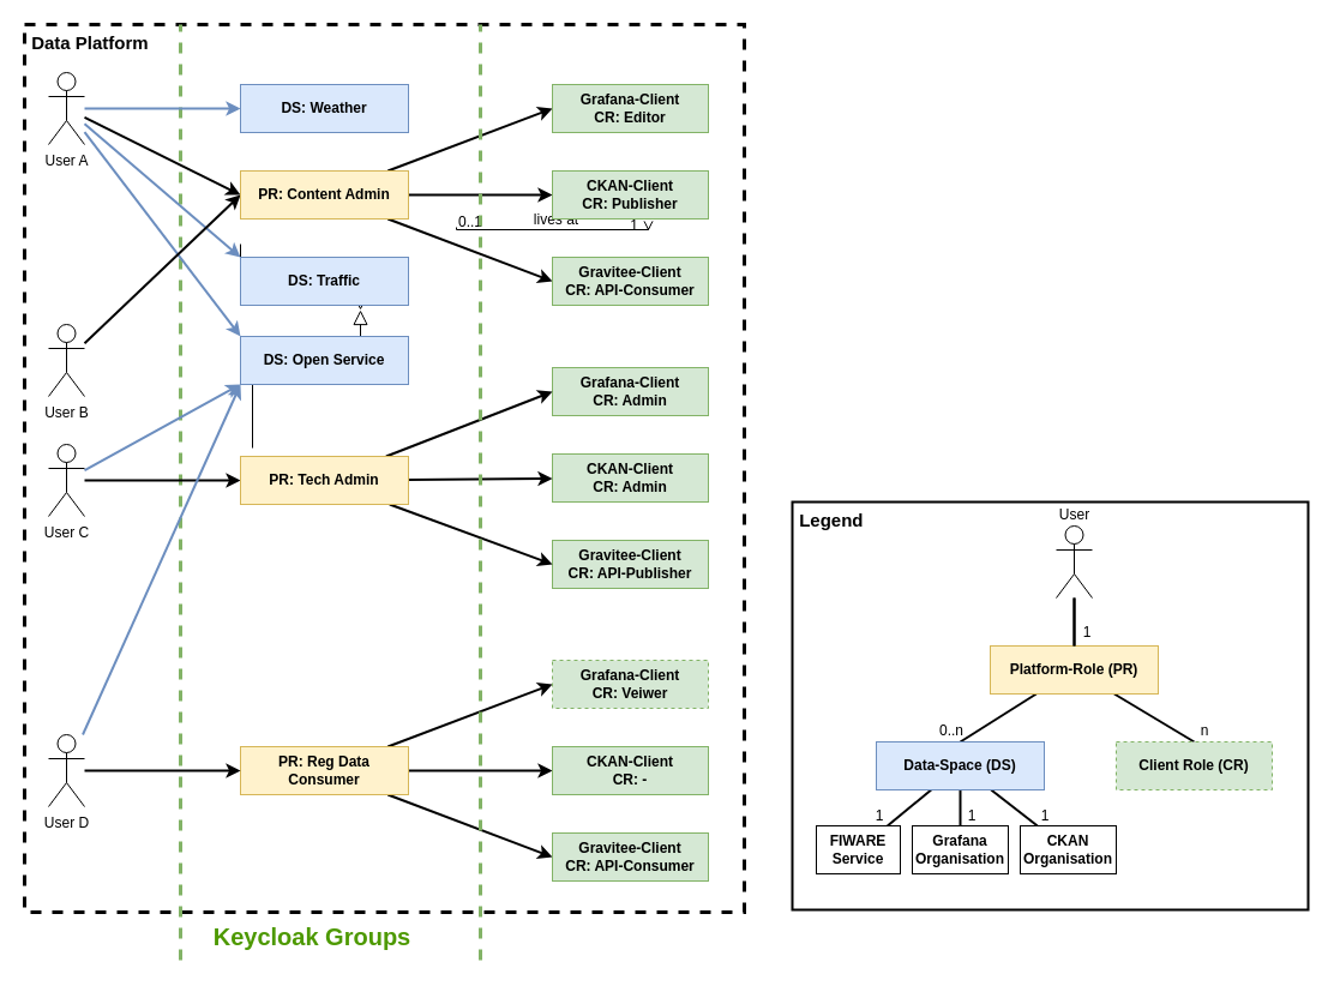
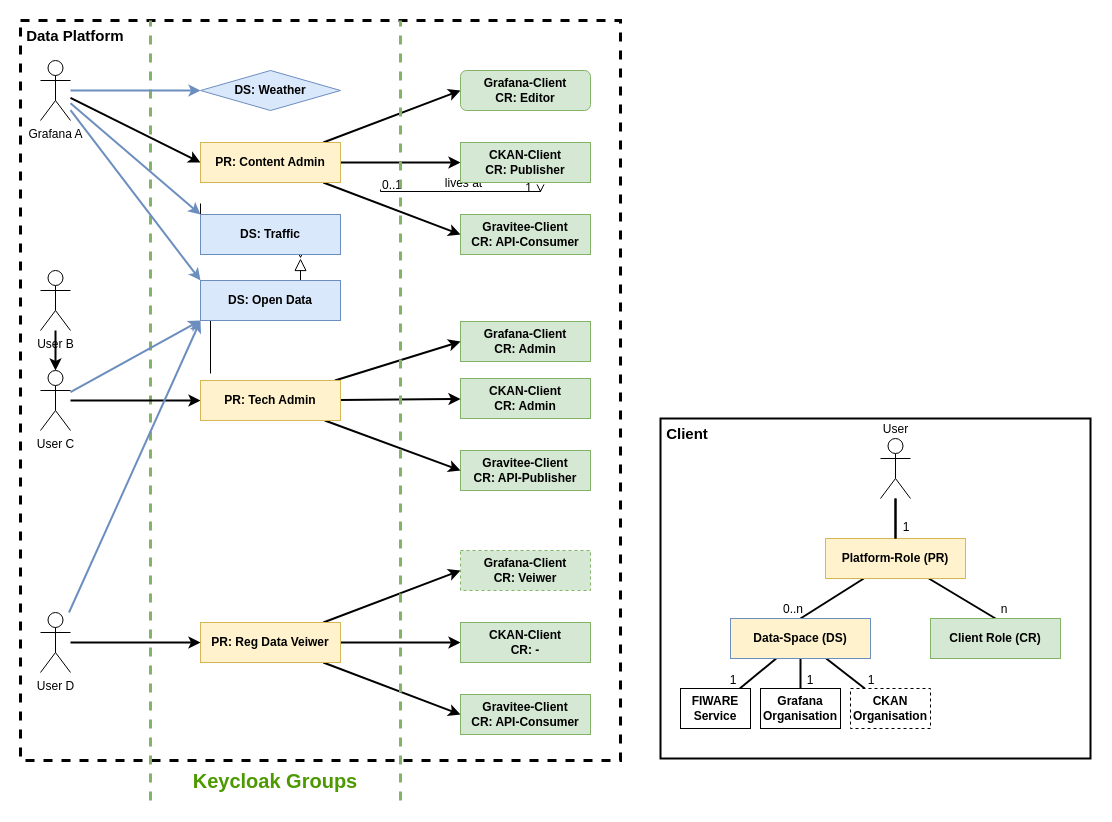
  <mxCell id="0" />
  <mxCell id="1" parent="0" />
  <mxCell id="2" value="&amp;nbsp;Data Platform" style="rounded=0;whiteSpace=wrap;html=1;align=left;fillColor=none;dashed=1;strokeWidth=3;verticalAlign=top;fontSize=15;fontStyle=1" vertex="1" parent="1"><mxGeometry x="20" y="20" width="600" height="740" as="geometry" /></mxCell>
  <mxCell id="3" value="" style="endArrow=none;dashed=1;html=1;strokeWidth=3;labelBackgroundColor=#3333FF;fontSize=20;fillColor=#d5e8d4;strokeColor=#82b366;" edge="1" parent="1"><mxGeometry width="50" height="50" relative="1" as="geometry"><mxPoint x="150" y="800" as="sourcePoint" /><mxPoint x="150" y="20" as="targetPoint" /></mxGeometry></mxCell>
  <mxCell id="4" value="" style="endArrow=block;endSize=10;endFill=0;shadow=0;strokeWidth=1;rounded=0;edgeStyle=elbowEdgeStyle;elbow=vertical;" parent="1" edge="1"><mxGeometry width="160" relative="1" as="geometry"><mxPoint x="200" y="203" as="sourcePoint" /><mxPoint x="300" y="258" as="targetPoint" /></mxGeometry></mxCell>
  <mxCell id="5" value="" style="endArrow=block;endSize=10;endFill=0;shadow=0;strokeWidth=1;rounded=0;edgeStyle=elbowEdgeStyle;elbow=vertical;" parent="1" edge="1"><mxGeometry width="160" relative="1" as="geometry"><mxPoint x="210" y="373" as="sourcePoint" /><mxPoint x="300" y="258" as="targetPoint" /></mxGeometry></mxCell>
  <mxCell id="6" value="" style="endArrow=open;shadow=0;strokeWidth=1;rounded=0;endFill=1;edgeStyle=elbowEdgeStyle;elbow=vertical;" parent="1" edge="1"><mxGeometry x="0.5" y="41" relative="1" as="geometry"><mxPoint x="380" y="189" as="sourcePoint" /><mxPoint x="540" y="192" as="targetPoint" /><mxPoint x="-40" y="32" as="offset" /></mxGeometry></mxCell>
  <mxCell id="7" value="0..1" style="resizable=0;align=left;verticalAlign=bottom;labelBackgroundColor=none;fontSize=12;" parent="6" connectable="0" vertex="1"><mxGeometry x="-1" relative="1" as="geometry"><mxPoint y="4" as="offset" /></mxGeometry></mxCell>
  <mxCell id="8" value="1" style="resizable=0;align=right;verticalAlign=bottom;labelBackgroundColor=none;fontSize=12;" parent="6" connectable="0" vertex="1"><mxGeometry x="1" relative="1" as="geometry"><mxPoint x="-7" y="4" as="offset" /></mxGeometry></mxCell>
  <mxCell id="9" value="lives at" style="text;html=1;resizable=0;points=[];;align=center;verticalAlign=middle;labelBackgroundColor=none;rounded=0;shadow=0;strokeWidth=1;fontSize=12;" parent="6" vertex="1" connectable="0"><mxGeometry x="0.5" y="49" relative="1" as="geometry"><mxPoint x="-38" y="40" as="offset" /></mxGeometry></mxCell>
  <mxCell id="10" style="rounded=0;orthogonalLoop=1;jettySize=auto;html=1;entryX=0;entryY=0.5;entryDx=0;entryDy=0;strokeWidth=2;" edge="1" parent="1" source="14" target="26"><mxGeometry relative="1" as="geometry" /></mxCell>
  <mxCell id="11" style="edgeStyle=none;rounded=0;orthogonalLoop=1;jettySize=auto;html=1;labelBackgroundColor=#3333FF;fillColor=#dae8fc;strokeColor=#6c8ebf;strokeWidth=2;" edge="1" parent="1" source="14" target="20"><mxGeometry relative="1" as="geometry" /></mxCell>
  <mxCell id="12" style="edgeStyle=none;rounded=0;orthogonalLoop=1;jettySize=auto;html=1;entryX=0;entryY=0;entryDx=0;entryDy=0;labelBackgroundColor=#3333FF;fillColor=#dae8fc;strokeColor=#6c8ebf;strokeWidth=2;" edge="1" parent="1" source="14" target="21"><mxGeometry relative="1" as="geometry" /></mxCell>
  <mxCell id="13" style="edgeStyle=none;rounded=0;orthogonalLoop=1;jettySize=auto;html=1;entryX=0;entryY=0;entryDx=0;entryDy=0;labelBackgroundColor=#3333FF;fillColor=#dae8fc;strokeColor=#6c8ebf;strokeWidth=2;" edge="1" parent="1" source="14" target="22"><mxGeometry relative="1" as="geometry" /></mxCell>
- <mxCell id="14" value="User A" style="shape=umlActor;verticalLabelPosition=bottom;verticalAlign=top;html=1;outlineConnect=0;" vertex="1" parent="1"><mxGeometry x="40" y="60" width="30" height="60" as="geometry" /></mxCell>
- <mxCell id="15" style="edgeStyle=none;rounded=0;orthogonalLoop=1;jettySize=auto;html=1;entryX=0;entryY=0.5;entryDx=0;entryDy=0;labelBackgroundColor=#3333FF;strokeWidth=2;" edge="1" parent="1" source="16" target="26"><mxGeometry relative="1" as="geometry" /></mxCell>
+ <mxCell id="14" value="Grafana A" style="shape=umlActor;verticalLabelPosition=bottom;verticalAlign=top;html=1;outlineConnect=0;" vertex="1" parent="1"><mxGeometry x="40" y="60" width="30" height="60" as="geometry" /></mxCell>
+ <mxCell id="15" style="edgeStyle=none;rounded=0;orthogonalLoop=1;jettySize=auto;html=1;labelBackgroundColor=#3333FF;strokeWidth=2;" edge="1" parent="1" source="16" target="19"><mxGeometry relative="1" as="geometry" /></mxCell>
  <mxCell id="16" value="User B" style="shape=umlActor;verticalLabelPosition=bottom;verticalAlign=top;html=1;outlineConnect=0;" vertex="1" parent="1"><mxGeometry x="40" y="270" width="30" height="60" as="geometry" /></mxCell>
  <mxCell id="17" style="edgeStyle=none;rounded=0;orthogonalLoop=1;jettySize=auto;html=1;labelBackgroundColor=#3333FF;strokeWidth=2;fillColor=#dae8fc;strokeColor=#6c8ebf;entryX=0;entryY=1;entryDx=0;entryDy=0;" edge="1" parent="1" source="19" target="22"><mxGeometry relative="1" as="geometry" /></mxCell>
  <mxCell id="18" style="edgeStyle=none;rounded=0;orthogonalLoop=1;jettySize=auto;html=1;labelBackgroundColor=#3333FF;strokeWidth=2;" edge="1" parent="1" source="19" target="40"><mxGeometry relative="1" as="geometry" /></mxCell>
  <mxCell id="19" value="User C" style="shape=umlActor;verticalLabelPosition=bottom;verticalAlign=top;html=1;outlineConnect=0;" vertex="1" parent="1"><mxGeometry x="40" y="370" width="30" height="60" as="geometry" /></mxCell>
- <mxCell id="20" value="DS: Weather" style="rounded=0;whiteSpace=wrap;html=1;fillColor=#dae8fc;strokeColor=#6c8ebf;fontStyle=1" vertex="1" parent="1"><mxGeometry x="200" y="70" width="140" height="40" as="geometry" /></mxCell>
+ <mxCell id="20" value="DS: Weather" style="rhombus;whiteSpace=wrap;html=1;fillColor=#dae8fc;strokeColor=#6c8ebf;fontStyle=1;" vertex="1" parent="1"><mxGeometry x="200" y="70" width="140" height="40" as="geometry" /></mxCell>
  <mxCell id="21" value="DS: Traffic" style="rounded=0;whiteSpace=wrap;html=1;fillColor=#dae8fc;strokeColor=#6c8ebf;fontStyle=1" vertex="1" parent="1"><mxGeometry x="200" y="214" width="140" height="40" as="geometry" /></mxCell>
- <mxCell id="22" value="DS: Open Service" style="rounded=0;whiteSpace=wrap;html=1;fillColor=#dae8fc;strokeColor=#6c8ebf;fontStyle=1" vertex="1" parent="1"><mxGeometry x="200" y="280" width="140" height="40" as="geometry" /></mxCell>
+ <mxCell id="22" value="DS: Open Data" style="rounded=0;whiteSpace=wrap;html=1;fillColor=#dae8fc;strokeColor=#6c8ebf;fontStyle=1" vertex="1" parent="1"><mxGeometry x="200" y="280" width="140" height="40" as="geometry" /></mxCell>
  <mxCell id="23" style="edgeStyle=none;rounded=0;orthogonalLoop=1;jettySize=auto;html=1;entryX=0;entryY=0.5;entryDx=0;entryDy=0;labelBackgroundColor=#3333FF;strokeWidth=2;" edge="1" parent="1" source="26" target="27"><mxGeometry relative="1" as="geometry" /></mxCell>
  <mxCell id="24" style="edgeStyle=none;rounded=0;orthogonalLoop=1;jettySize=auto;html=1;labelBackgroundColor=#3333FF;strokeWidth=2;" edge="1" parent="1" source="26" target="28"><mxGeometry relative="1" as="geometry" /></mxCell>
  <mxCell id="25" style="edgeStyle=none;rounded=0;orthogonalLoop=1;jettySize=auto;html=1;entryX=0;entryY=0.5;entryDx=0;entryDy=0;labelBackgroundColor=#3333FF;strokeWidth=2;" edge="1" parent="1" source="26" target="29"><mxGeometry relative="1" as="geometry" /></mxCell>
  <mxCell id="26" value="PR: Content Admin" style="rounded=0;whiteSpace=wrap;html=1;fillColor=#fff2cc;strokeColor=#d6b656;fontStyle=1" vertex="1" parent="1"><mxGeometry x="200" y="142" width="140" height="40" as="geometry" /></mxCell>
- <mxCell id="27" value="Grafana-Client&lt;br&gt;&lt;div style=&quot;&quot;&gt;&lt;span&gt;CR: Editor&lt;/span&gt;&lt;/div&gt;" style="rounded=0;whiteSpace=wrap;html=1;fillColor=#d5e8d4;strokeColor=#82b366;align=center;fontStyle=1" vertex="1" parent="1"><mxGeometry x="460" y="70" width="130" height="40" as="geometry" /></mxCell>
+ <mxCell id="27" value="Grafana-Client&lt;br&gt;&lt;div style=&quot;&quot;&gt;&lt;span&gt;CR: Editor&lt;/span&gt;&lt;/div&gt;" style="whiteSpace=wrap;html=1;fillColor=#d5e8d4;strokeColor=#82b366;align=center;fontStyle=1;rounded=1;" vertex="1" parent="1"><mxGeometry x="460" y="70" width="130" height="40" as="geometry" /></mxCell>
  <mxCell id="28" value="CKAN-Client&lt;br&gt;&lt;div&gt;&lt;span&gt;CR: Publisher&lt;/span&gt;&lt;/div&gt;" style="rounded=0;whiteSpace=wrap;html=1;fillColor=#d5e8d4;strokeColor=#82b366;align=center;fontStyle=1" vertex="1" parent="1"><mxGeometry x="460" y="142" width="130" height="40" as="geometry" /></mxCell>
  <mxCell id="29" value="Gravitee-Client&lt;br&gt;&lt;div&gt;&lt;span&gt;CR: API-Consumer&lt;/span&gt;&lt;/div&gt;" style="rounded=0;whiteSpace=wrap;html=1;fillColor=#d5e8d4;strokeColor=#82b366;align=center;fontStyle=1" vertex="1" parent="1"><mxGeometry x="460" y="214" width="130" height="40" as="geometry" /></mxCell>
  <mxCell id="30" style="edgeStyle=none;rounded=0;orthogonalLoop=1;jettySize=auto;html=1;labelBackgroundColor=#3333FF;strokeWidth=2;entryX=0;entryY=0.5;entryDx=0;entryDy=0;" edge="1" parent="1" source="33" target="41"><mxGeometry relative="1" as="geometry" /></mxCell>
  <mxCell id="31" style="edgeStyle=none;rounded=0;orthogonalLoop=1;jettySize=auto;html=1;labelBackgroundColor=#3333FF;strokeWidth=2;" edge="1" parent="1" source="33" target="42"><mxGeometry relative="1" as="geometry" /></mxCell>
  <mxCell id="32" style="edgeStyle=none;rounded=0;orthogonalLoop=1;jettySize=auto;html=1;labelBackgroundColor=#3333FF;strokeWidth=2;entryX=0;entryY=0.5;entryDx=0;entryDy=0;" edge="1" parent="1" source="33" target="43"><mxGeometry relative="1" as="geometry" /></mxCell>
- <mxCell id="33" value="PR: Reg Data Consumer" style="rounded=0;whiteSpace=wrap;html=1;fillColor=#fff2cc;strokeColor=#d6b656;fontStyle=1" vertex="1" parent="1"><mxGeometry x="200" y="622" width="140" height="40" as="geometry" /></mxCell>
- <mxCell id="34" value="Grafana-Client&lt;br&gt;&lt;div&gt;&lt;span&gt;CR: Admin&lt;/span&gt;&lt;/div&gt;" style="rounded=0;whiteSpace=wrap;html=1;fillColor=#d5e8d4;strokeColor=#82b366;align=center;fontStyle=1" vertex="1" parent="1"><mxGeometry x="460" y="306" width="130" height="40" as="geometry" /></mxCell>
+ <mxCell id="33" value="PR: Reg Data Veiwer" style="rounded=0;whiteSpace=wrap;html=1;fillColor=#fff2cc;strokeColor=#d6b656;fontStyle=1" vertex="1" parent="1"><mxGeometry x="200" y="622" width="140" height="40" as="geometry" /></mxCell>
+ <mxCell id="34" value="Grafana-Client&lt;br&gt;&lt;div&gt;&lt;span&gt;CR: Admin&lt;/span&gt;&lt;/div&gt;" style="rounded=0;whiteSpace=wrap;html=1;fillColor=#d5e8d4;strokeColor=#82b366;align=center;fontStyle=1" vertex="1" parent="1"><mxGeometry x="460" y="321" width="130" height="40" as="geometry" /></mxCell>
  <mxCell id="35" value="CKAN-Client&lt;br&gt;&lt;div&gt;&lt;span&gt;CR: Admin&lt;/span&gt;&lt;/div&gt;" style="rounded=0;whiteSpace=wrap;html=1;fillColor=#d5e8d4;strokeColor=#82b366;align=center;fontStyle=1" vertex="1" parent="1"><mxGeometry x="460" y="378" width="130" height="40" as="geometry" /></mxCell>
  <mxCell id="36" value="Gravitee-Client&lt;br&gt;&lt;div&gt;&lt;span&gt;CR: API-Publisher&lt;/span&gt;&lt;/div&gt;" style="rounded=0;whiteSpace=wrap;html=1;fillColor=#d5e8d4;strokeColor=#82b366;align=center;fontStyle=1" vertex="1" parent="1"><mxGeometry x="460" y="450" width="130" height="40" as="geometry" /></mxCell>
  <mxCell id="37" style="edgeStyle=none;rounded=0;orthogonalLoop=1;jettySize=auto;html=1;labelBackgroundColor=#3333FF;strokeWidth=2;entryX=0;entryY=0.5;entryDx=0;entryDy=0;" edge="1" parent="1" source="40" target="34"><mxGeometry relative="1" as="geometry" /></mxCell>
  <mxCell id="38" style="edgeStyle=none;rounded=0;orthogonalLoop=1;jettySize=auto;html=1;labelBackgroundColor=#3333FF;strokeWidth=2;" edge="1" parent="1" source="40" target="35"><mxGeometry relative="1" as="geometry" /></mxCell>
  <mxCell id="39" style="edgeStyle=none;rounded=0;orthogonalLoop=1;jettySize=auto;html=1;labelBackgroundColor=#3333FF;strokeWidth=2;entryX=0;entryY=0.5;entryDx=0;entryDy=0;" edge="1" parent="1" source="40" target="36"><mxGeometry relative="1" as="geometry" /></mxCell>
  <mxCell id="40" value="PR: Tech Admin" style="rounded=0;whiteSpace=wrap;html=1;fillColor=#fff2cc;strokeColor=#d6b656;fontStyle=1" vertex="1" parent="1"><mxGeometry x="200" y="380" width="140" height="40" as="geometry" /></mxCell>
  <mxCell id="41" value="Grafana-Client&lt;br&gt;&lt;div&gt;&lt;span&gt;CR: Veiwer&lt;/span&gt;&lt;/div&gt;" style="rounded=0;whiteSpace=wrap;html=1;fillColor=#d5e8d4;strokeColor=#82b366;align=center;fontStyle=1;dashed=1;" vertex="1" parent="1"><mxGeometry x="460" y="550" width="130" height="40" as="geometry" /></mxCell>
  <mxCell id="42" value="CKAN-Client&lt;br&gt;&lt;div&gt;&lt;span&gt;CR: -&lt;/span&gt;&lt;/div&gt;" style="rounded=0;whiteSpace=wrap;html=1;fillColor=#d5e8d4;strokeColor=#82b366;align=center;fontStyle=1" vertex="1" parent="1"><mxGeometry x="460" y="622" width="130" height="40" as="geometry" /></mxCell>
  <mxCell id="43" value="Gravitee-Client&lt;br&gt;&lt;div&gt;&lt;span&gt;CR: API-Consumer&lt;/span&gt;&lt;/div&gt;" style="rounded=0;whiteSpace=wrap;html=1;fillColor=#d5e8d4;strokeColor=#82b366;align=center;fontStyle=1" vertex="1" parent="1"><mxGeometry x="460" y="694" width="130" height="40" as="geometry" /></mxCell>
  <mxCell id="44" style="edgeStyle=none;rounded=0;orthogonalLoop=1;jettySize=auto;html=1;labelBackgroundColor=#3333FF;strokeWidth=2;" edge="1" parent="1" source="46" target="33"><mxGeometry relative="1" as="geometry" /></mxCell>
  <mxCell id="45" style="edgeStyle=none;rounded=0;orthogonalLoop=1;jettySize=auto;html=1;entryX=0;entryY=1;entryDx=0;entryDy=0;labelBackgroundColor=#3333FF;strokeWidth=2;fillColor=#dae8fc;strokeColor=#6c8ebf;" edge="1" parent="1" source="46" target="22"><mxGeometry relative="1" as="geometry" /></mxCell>
  <mxCell id="46" value="User D" style="shape=umlActor;verticalLabelPosition=bottom;verticalAlign=top;html=1;outlineConnect=0;" vertex="1" parent="1"><mxGeometry x="40" y="612" width="30" height="60" as="geometry" /></mxCell>
  <mxCell id="47" value="" style="endArrow=none;dashed=1;html=1;strokeWidth=3;labelBackgroundColor=#3333FF;fontSize=20;fillColor=#d5e8d4;strokeColor=#82b366;" edge="1" parent="1"><mxGeometry width="50" height="50" relative="1" as="geometry"><mxPoint x="400" y="800" as="sourcePoint" /><mxPoint x="400" y="20" as="targetPoint" /></mxGeometry></mxCell>
- <mxCell id="48" value="Keycloak Groups" style="text;html=1;align=center;verticalAlign=middle;whiteSpace=wrap;rounded=0;dashed=1;fontSize=20;fontStyle=1;fontColor=#4D9900;" vertex="1" parent="1"><mxGeometry x="165" y="770" width="190" height="20" as="geometry" /></mxCell>
- <mxCell id="49" value="&amp;nbsp;Legend" style="rounded=0;whiteSpace=wrap;html=1;align=left;fillColor=none;strokeWidth=2;verticalAlign=top;fontSize=15;fontStyle=1" vertex="1" parent="1"><mxGeometry x="660" y="418" width="430" height="340" as="geometry" /></mxCell>
+ <mxCell id="48" value="Keycloak Groups" style="text;html=1;align=center;verticalAlign=middle;whiteSpace=wrap;rounded=0;dashed=1;fontSize=20;fontStyle=1;fontColor=#4D9900;" vertex="1" parent="1"><mxGeometry x="180" y="770" width="190" height="20" as="geometry" /></mxCell>
+ <mxCell id="49" value="&amp;nbsp;Client" style="rounded=0;whiteSpace=wrap;html=1;align=left;fillColor=none;strokeWidth=2;verticalAlign=top;fontSize=15;fontStyle=1" vertex="1" parent="1"><mxGeometry x="660" y="418" width="430" height="340" as="geometry" /></mxCell>
  <mxCell id="50" style="edgeStyle=none;rounded=0;orthogonalLoop=1;jettySize=auto;html=1;entryX=0.5;entryY=0;entryDx=0;entryDy=0;labelBackgroundColor=#3333FF;strokeWidth=2;fontSize=20;fontColor=#4D9900;endArrow=none;endFill=0;" edge="1" parent="1" source="52" target="57"><mxGeometry relative="1" as="geometry" /></mxCell>
  <mxCell id="51" style="edgeStyle=none;rounded=0;orthogonalLoop=1;jettySize=auto;html=1;entryX=0.5;entryY=0;entryDx=0;entryDy=0;labelBackgroundColor=#3333FF;strokeWidth=2;fontSize=20;fontColor=#4D9900;endFill=0;endArrow=none;" edge="1" parent="1" source="52" target="53"><mxGeometry relative="1" as="geometry" /></mxCell>
  <mxCell id="52" value="Platform-Role (PR)" style="rounded=0;whiteSpace=wrap;html=1;fillColor=#fff2cc;strokeColor=#d6b656;fontStyle=1" vertex="1" parent="1"><mxGeometry x="825" y="538" width="140" height="40" as="geometry" /></mxCell>
- <mxCell id="53" value="Client Role (CR)" style="rounded=0;whiteSpace=wrap;html=1;fillColor=#d5e8d4;strokeColor=#82b366;align=center;fontStyle=1;dashed=1;" vertex="1" parent="1"><mxGeometry x="930" y="618" width="130" height="40" as="geometry" /></mxCell>
+ <mxCell id="53" value="Client Role (CR)" style="rounded=0;whiteSpace=wrap;html=1;fillColor=#d5e8d4;strokeColor=#82b366;align=center;fontStyle=1" vertex="1" parent="1"><mxGeometry x="930" y="618" width="130" height="40" as="geometry" /></mxCell>
  <mxCell id="54" style="edgeStyle=none;rounded=0;orthogonalLoop=1;jettySize=auto;html=1;labelBackgroundColor=#3333FF;endArrow=none;endFill=0;strokeWidth=2;fontSize=20;fontColor=#4D9900;" edge="1" parent="1" source="57" target="58"><mxGeometry relative="1" as="geometry" /></mxCell>
  <mxCell id="55" style="edgeStyle=none;rounded=0;orthogonalLoop=1;jettySize=auto;html=1;labelBackgroundColor=#3333FF;endArrow=none;endFill=0;strokeWidth=2;fontSize=20;fontColor=#4D9900;" edge="1" parent="1" source="57" target="59"><mxGeometry relative="1" as="geometry" /></mxCell>
  <mxCell id="56" style="edgeStyle=none;rounded=0;orthogonalLoop=1;jettySize=auto;html=1;labelBackgroundColor=#3333FF;endArrow=none;endFill=0;strokeWidth=2;fontSize=20;fontColor=#4D9900;" edge="1" parent="1" source="57" target="60"><mxGeometry relative="1" as="geometry" /></mxCell>
- <mxCell id="57" value="Data-Space (DS)" style="rounded=0;whiteSpace=wrap;html=1;fillColor=#dae8fc;strokeColor=#6c8ebf;fontStyle=1" vertex="1" parent="1"><mxGeometry x="730" y="618" width="140" height="40" as="geometry" /></mxCell>
+ <mxCell id="57" value="Data-Space (DS)" style="rounded=0;whiteSpace=wrap;html=1;fillColor=#fff2cc;strokeColor=#6c8ebf;fontStyle=1;" vertex="1" parent="1"><mxGeometry x="730" y="618" width="140" height="40" as="geometry" /></mxCell>
  <mxCell id="58" value="FIWARE Service" style="rounded=0;whiteSpace=wrap;html=1;fontStyle=1" vertex="1" parent="1"><mxGeometry x="680" y="688" width="70" height="40" as="geometry" /></mxCell>
  <mxCell id="59" value="Grafana Organisation" style="rounded=0;whiteSpace=wrap;html=1;fontStyle=1" vertex="1" parent="1"><mxGeometry x="760" y="688" width="80" height="40" as="geometry" /></mxCell>
- <mxCell id="60" value="CKAN Organisation" style="rounded=0;whiteSpace=wrap;html=1;fontStyle=1" vertex="1" parent="1"><mxGeometry x="850" y="688" width="80" height="40" as="geometry" /></mxCell>
+ <mxCell id="60" value="CKAN Organisation" style="rounded=0;whiteSpace=wrap;html=1;fontStyle=1;dashed=1;" vertex="1" parent="1"><mxGeometry x="850" y="688" width="80" height="40" as="geometry" /></mxCell>
  <mxCell id="61" value="&lt;font color=&quot;#000000&quot; style=&quot;font-size: 12px&quot;&gt;0..n&lt;/font&gt;" style="text;html=1;strokeColor=none;fillColor=none;align=center;verticalAlign=middle;whiteSpace=wrap;rounded=0;dashed=1;fontSize=20;fontColor=#4D9900;" vertex="1" parent="1"><mxGeometry x="778" y="595" width="30" height="20" as="geometry" /></mxCell>
  <mxCell id="62" value="&lt;font color=&quot;#000000&quot; style=&quot;font-size: 12px&quot;&gt;n&lt;/font&gt;" style="text;html=1;strokeColor=none;fillColor=none;align=center;verticalAlign=middle;whiteSpace=wrap;rounded=0;dashed=1;fontSize=20;fontColor=#4D9900;" vertex="1" parent="1"><mxGeometry x="989" y="595" width="30" height="20" as="geometry" /></mxCell>
  <mxCell id="63" value="&lt;font color=&quot;#000000&quot; style=&quot;font-size: 12px&quot;&gt;1&lt;/font&gt;" style="text;html=1;strokeColor=none;fillColor=none;align=center;verticalAlign=middle;whiteSpace=wrap;rounded=0;dashed=1;fontSize=20;fontColor=#4D9900;" vertex="1" parent="1"><mxGeometry x="856" y="666" width="30" height="20" as="geometry" /></mxCell>
  <mxCell id="64" value="&lt;font color=&quot;#000000&quot; style=&quot;font-size: 12px&quot;&gt;1&lt;/font&gt;" style="text;html=1;strokeColor=none;fillColor=none;align=center;verticalAlign=middle;whiteSpace=wrap;rounded=0;dashed=1;fontSize=20;fontColor=#4D9900;" vertex="1" parent="1"><mxGeometry x="795" y="666" width="30" height="20" as="geometry" /></mxCell>
  <mxCell id="65" value="&lt;font color=&quot;#000000&quot; style=&quot;font-size: 12px&quot;&gt;1&lt;/font&gt;" style="text;html=1;strokeColor=none;fillColor=none;align=center;verticalAlign=middle;whiteSpace=wrap;rounded=0;dashed=1;fontSize=20;fontColor=#4D9900;" vertex="1" parent="1"><mxGeometry x="718" y="666" width="30" height="20" as="geometry" /></mxCell>
  <mxCell id="66" value="" style="edgeStyle=none;rounded=0;orthogonalLoop=1;jettySize=auto;html=1;labelBackgroundColor=#3333FF;endArrow=none;endFill=0;strokeWidth=2;fontSize=20;fontColor=#4D9900;" edge="1" parent="1" source="68" target="52"><mxGeometry relative="1" as="geometry" /></mxCell>
  <mxCell id="67" value="" style="edgeStyle=none;rounded=0;orthogonalLoop=1;jettySize=auto;html=1;labelBackgroundColor=#3333FF;endArrow=none;endFill=0;strokeWidth=2;fontSize=20;fontColor=#4D9900;" edge="1" parent="1" source="68" target="52"><mxGeometry relative="1" as="geometry" /></mxCell>
  <mxCell id="68" value="User" style="shape=umlActor;verticalLabelPosition=top;verticalAlign=bottom;html=1;outlineConnect=0;labelPosition=center;align=center;" vertex="1" parent="1"><mxGeometry x="880" y="438" width="30" height="60" as="geometry" /></mxCell>
  <mxCell id="69" value="&lt;font color=&quot;#000000&quot; style=&quot;font-size: 12px&quot;&gt;1&lt;/font&gt;" style="text;html=1;strokeColor=none;fillColor=none;align=center;verticalAlign=middle;whiteSpace=wrap;rounded=0;dashed=1;fontSize=20;fontColor=#4D9900;" vertex="1" parent="1"><mxGeometry x="891" y="513" width="30" height="20" as="geometry" /></mxCell>
